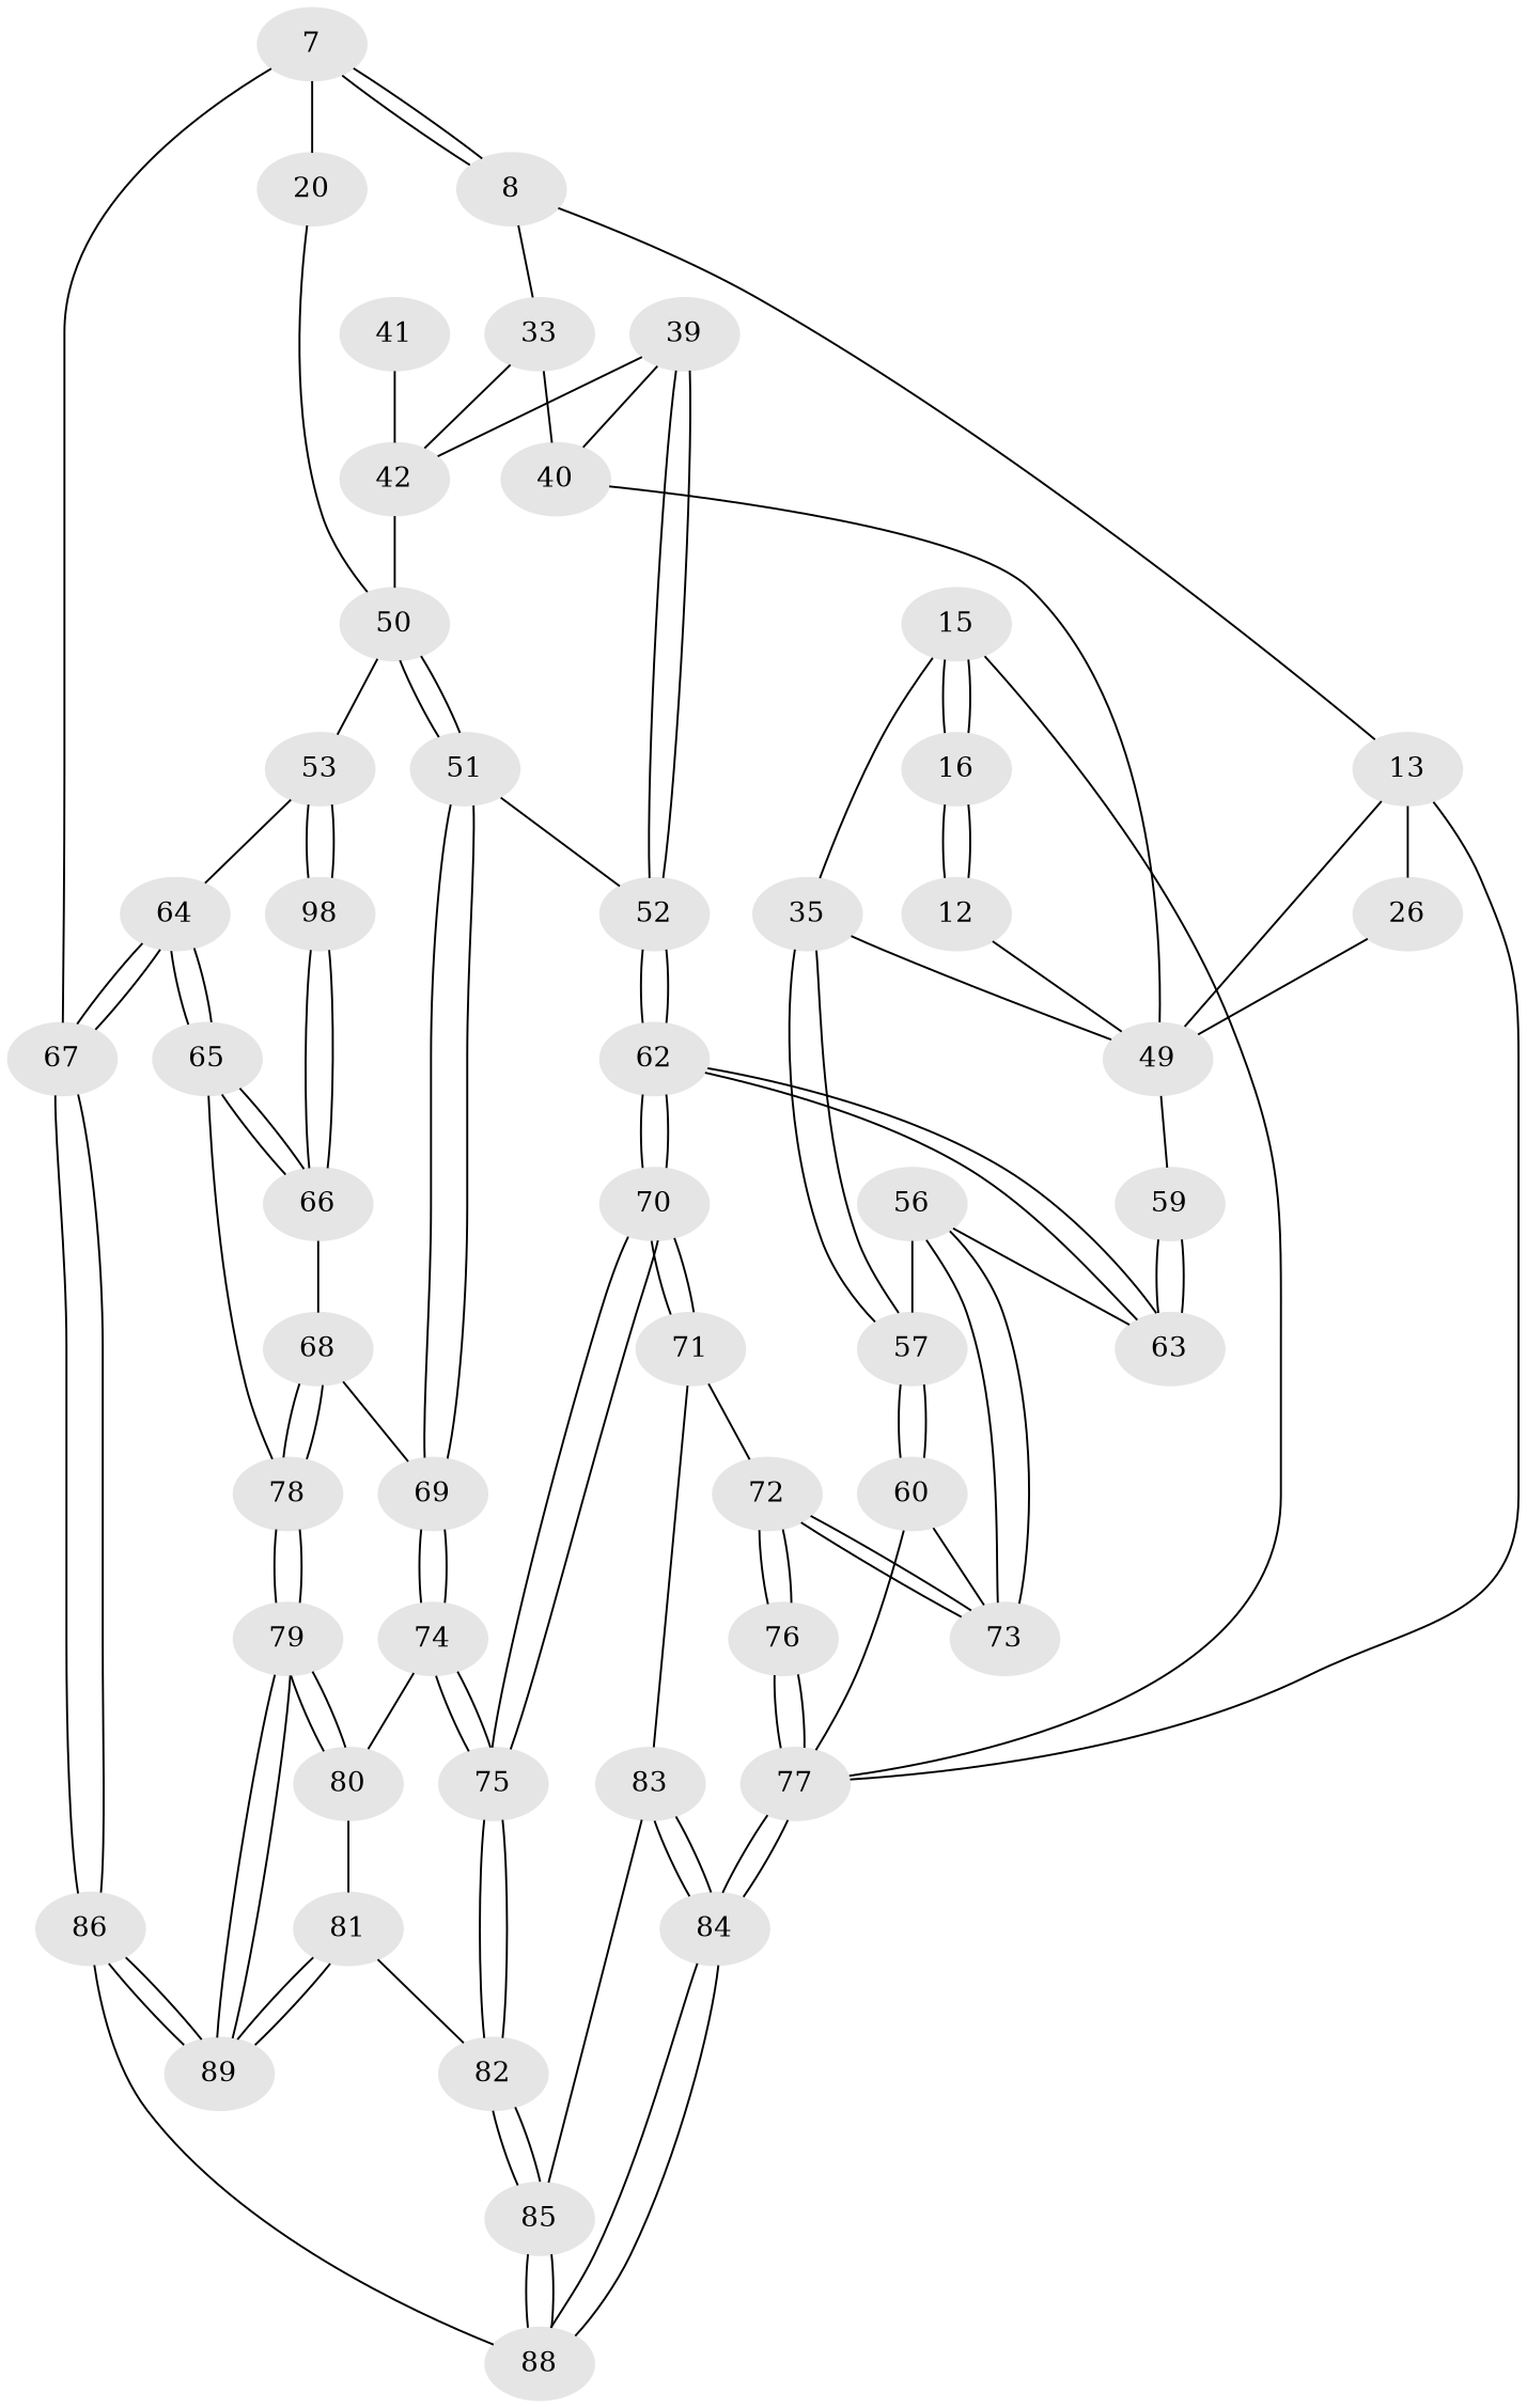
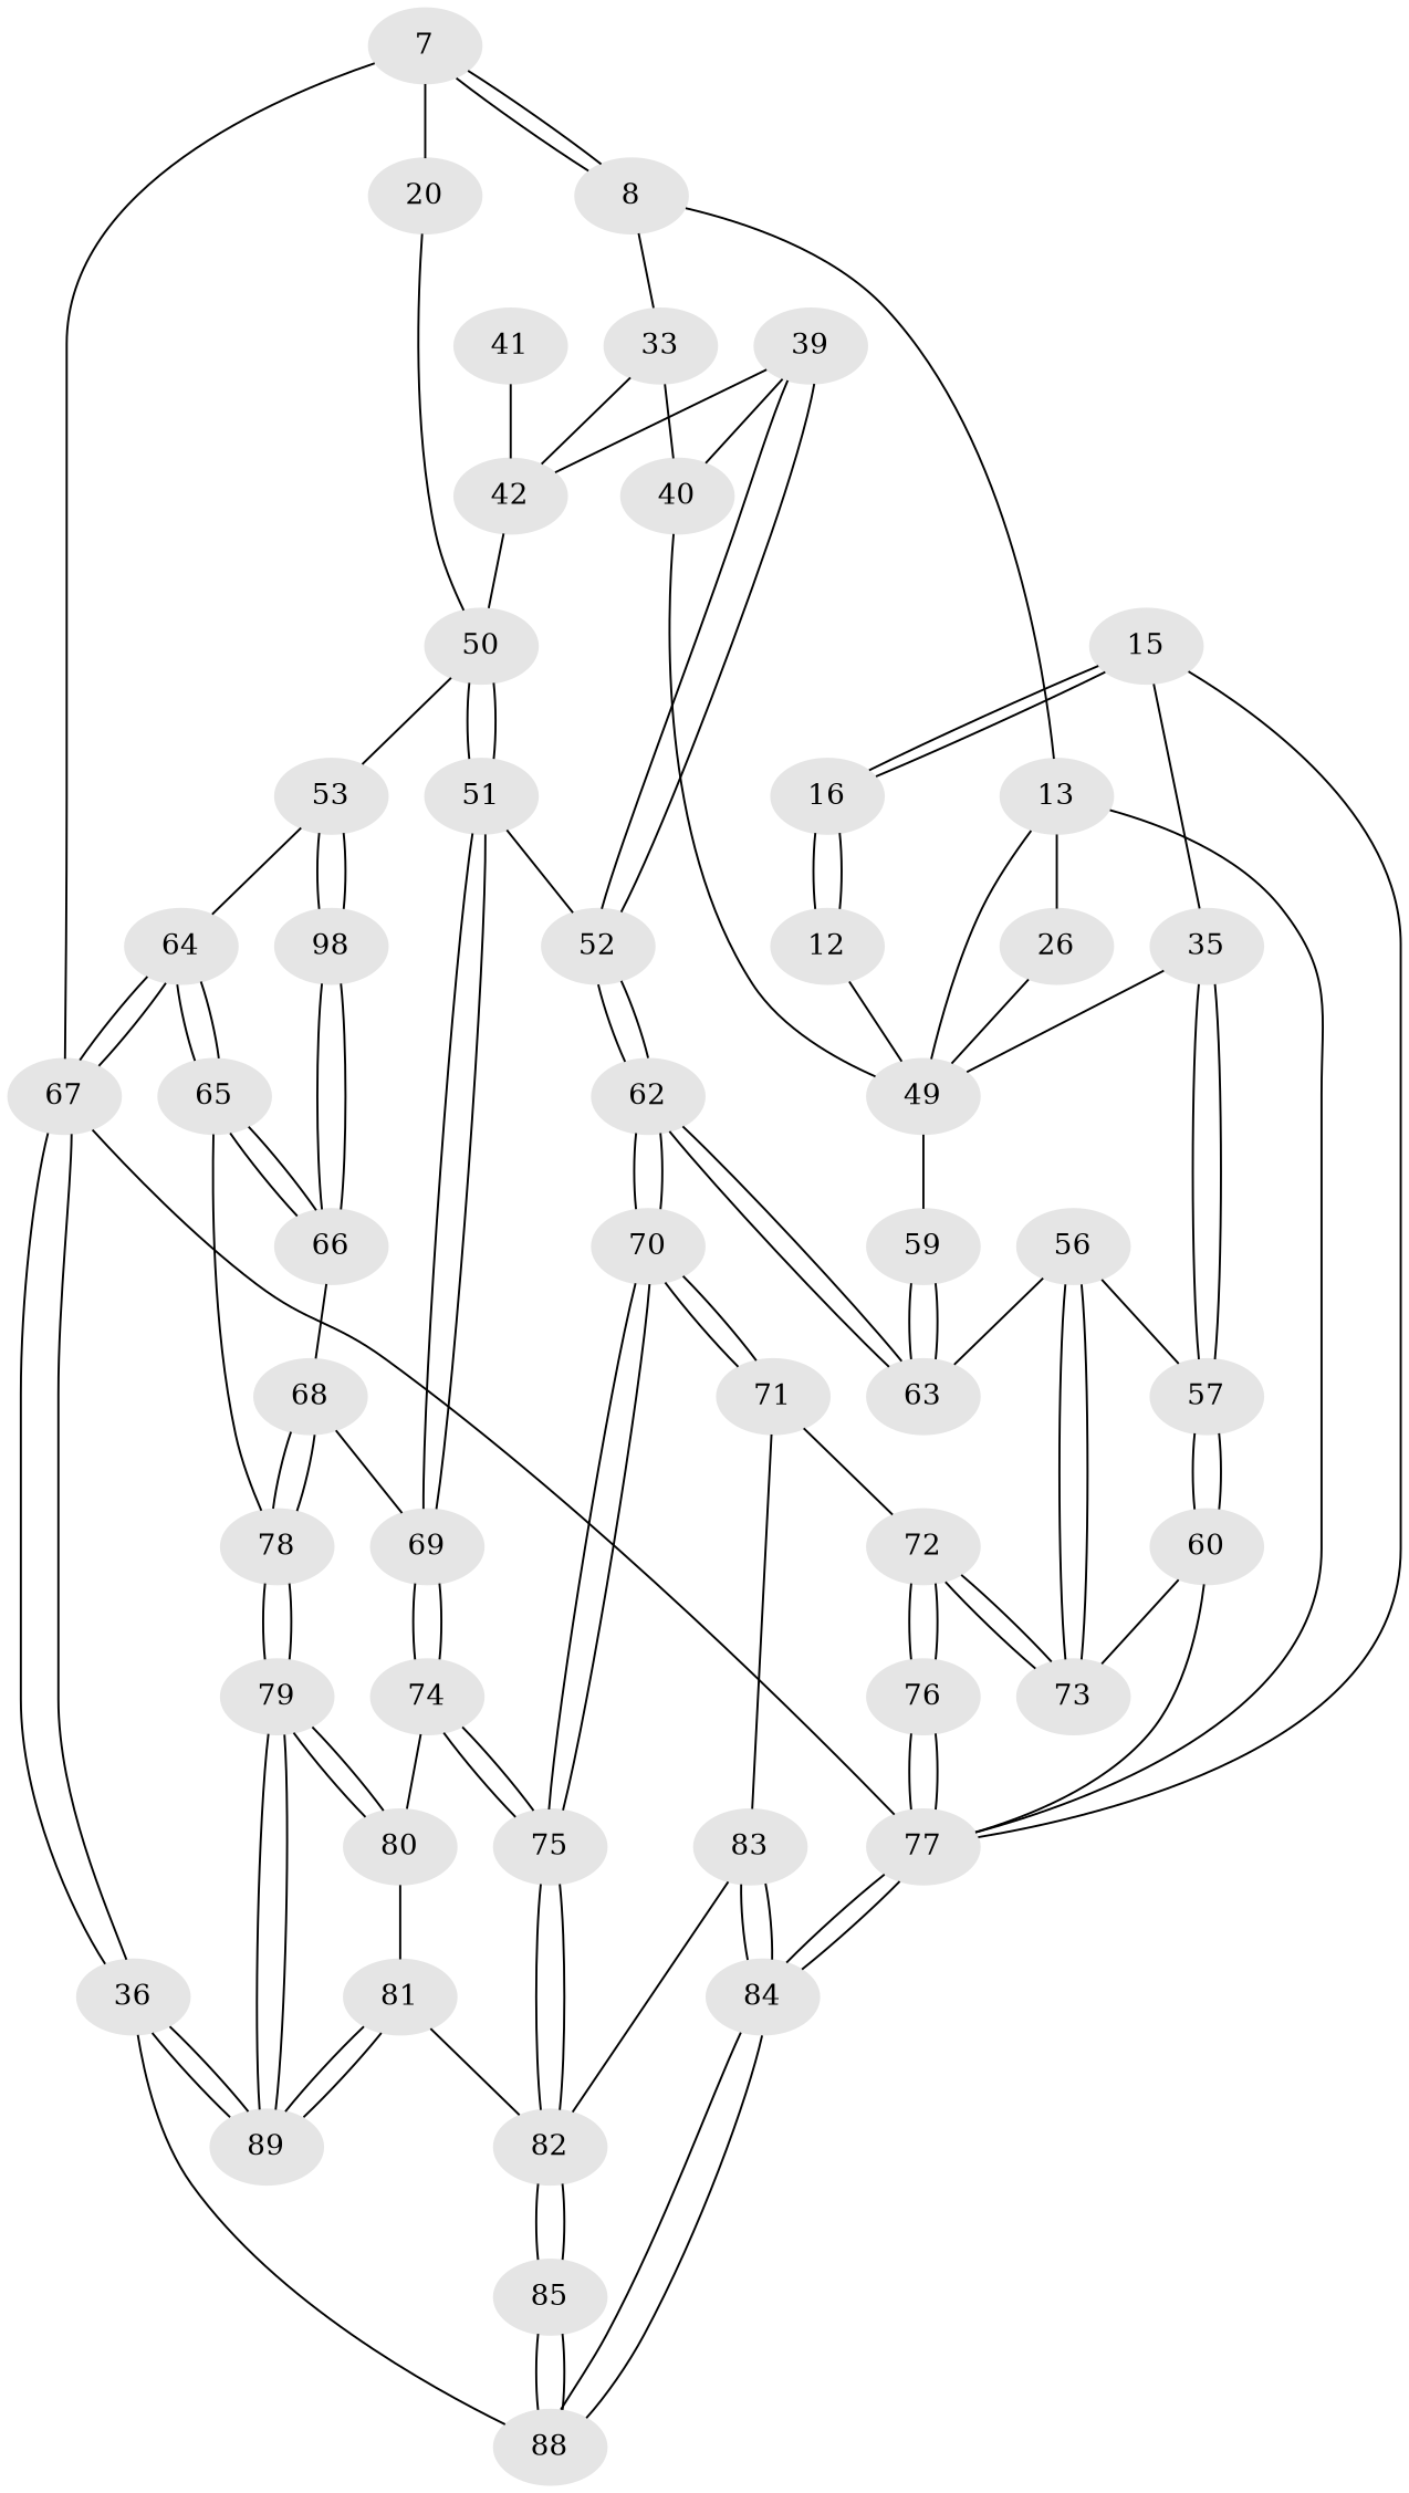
  graph {
    node [color=gray90 style=filled]
    7 [super="+2"]
    8
    20
    67 [super="+3"]
    13 [super="+6+9+12"]
    33 [super="+29"]
    50 [super="+44+43+22"]
    77 [super="+4+61"]
-   86
+   86 [label=36]
    26 [super="+11+10"]
    49 [super="+34+27+48"]
    40 [super="+37"]
    42 [super="+23+24+38"]
    59 [super="+54"]
    84
    15
    16
    35
    n19 [label=12 super="+17"]
    57
    51
    53 [super="+47+46"]
    60
    39
    52
    62
    41
    63 [super="+55"]
    69
    64 [super="+45+36"]
    n31 [label=98]
    65
    74
    70
    66
    56
    73
    68
    71
    75
    78
    79
    n43 [label=89]
    88
    80
    72
    83
    82
    76
    85
    81
    7 -- 8
    7 -- 8
    7 -- 20 [weight=2]
    7 -- 67
    8 -- 13
    8 -- 33
    20 -- 50
+   67 -- 77 [weight=2]
    67 -- 86
    67 -- 86
    13 -- 77
    13 -- 26 [weight=2]
    13 -- 49
    33 -- 40
    33 -- 42 [weight=2]
    50 -- 51
    50 -- 51
    50 -- 53 [weight=2]
    77 -- 84
    77 -- 84
    86 -- n43
    86 -- n43
    86 -- 88
    26 -- 49
    49 -- 59 [weight=2]
    40 -- 49 [weight=2]
    42 -- 50 [weight=2]
    59 -- 63 [weight=2]
    59 -- 63
    84 -- 88
    84 -- 88
    15 -- 77
    15 -- 16
    15 -- 16
    15 -- 35
    16 -- n19 [weight=2]
    16 -- n19
    35 -- 49
    35 -- 57
    35 -- 57
    n19 -- 49
    57 -- 60
    57 -- 60
    51 -- 52
    51 -- 69
    51 -- 69
    53 -- 64
    53 -- n31 [weight=2]
    53 -- n31
    60 -- 77
    60 -- 73
    39 -- 40
    39 -- 42
    39 -- 52
    39 -- 52
    52 -- 62
    52 -- 62
    62 -- 63
    62 -- 63
    62 -- 70
    62 -- 70
    41 -- 42 [weight=3]
    69 -- 74
    69 -- 74
    64 -- 67 [weight=2]
    64 -- 67
    64 -- 65
    64 -- 65
    n31 -- 66
    n31 -- 66
    65 -- 66
    65 -- 66
    65 -- 78
    74 -- 75
    74 -- 75
    74 -- 80
    70 -- 71
    70 -- 71
    70 -- 75
    70 -- 75
    66 -- 68
    56 -- 57
    56 -- 63
    56 -- 73
    56 -- 73
    68 -- 69
    68 -- 78
    68 -- 78
    71 -- 72
    71 -- 83
    75 -- 82
    75 -- 82
    78 -- 79
    78 -- 79
    79 -- n43
    79 -- n43
    79 -- 80
    79 -- 80
    80 -- 81
    72 -- 73
    72 -- 73
    72 -- 76
    72 -- 76
    83 -- 84
    83 -- 84
-   83 -- 85
+   83 -- 82
    82 -- 85
    82 -- 85
    76 -- 77 [weight=2]
    76 -- 77
    85 -- 88
    85 -- 88
    81 -- n43
    81 -- n43
    81 -- 82
  }
